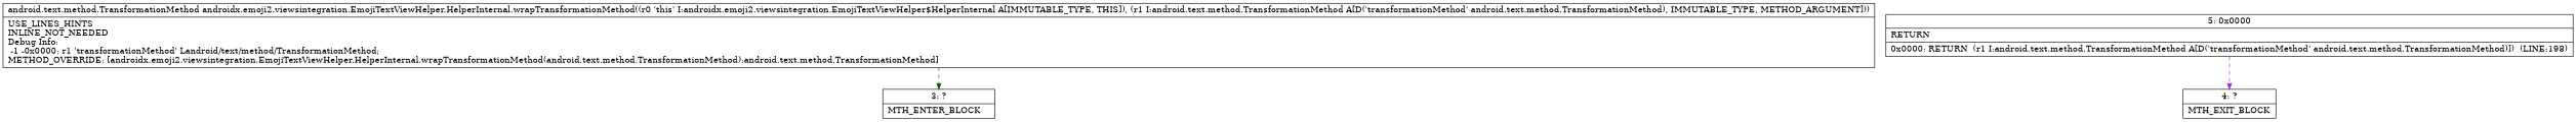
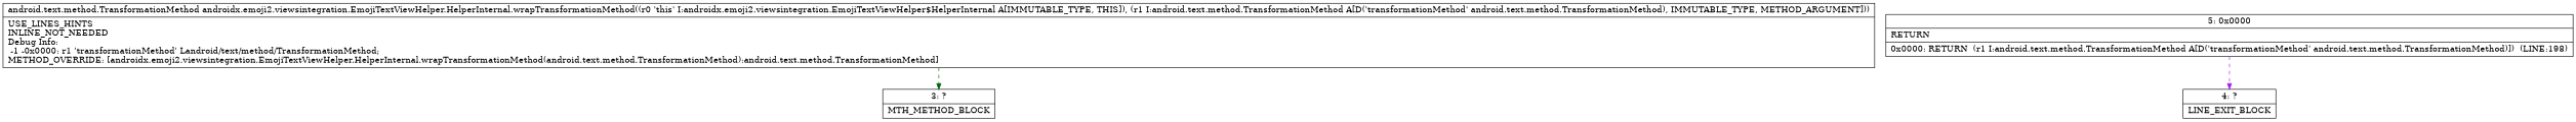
  digraph {
    node [shape=record]
    edge [style=dashed]
-   n1 [label="{3\:\ ?|MTH_ENTER_BLOCK\l}"]
+   n1 [label="{3\:\ ?|MTH_METHOD_BLOCK\l}"]
    n2 [label="{5\:\ 0x0000|RETURN\l|0x0000: RETURN  (r1 I:android.text.method.TransformationMethod A[D('transformationMethod' android.text.method.TransformationMethod)])  (LINE:198)\l}"]
-   n3 [label="{4\:\ ?|MTH_EXIT_BLOCK\l}"]
+   n3 [label="{4\:\ ?|LINE_EXIT_BLOCK\l}"]
    n4 [label="{android.text.method.TransformationMethod androidx.emoji2.viewsintegration.EmojiTextViewHelper.HelperInternal.wrapTransformationMethod((r0 'this' I:androidx.emoji2.viewsintegration.EmojiTextViewHelper$HelperInternal A[IMMUTABLE_TYPE, THIS]), (r1 I:android.text.method.TransformationMethod A[D('transformationMethod' android.text.method.TransformationMethod), IMMUTABLE_TYPE, METHOD_ARGUMENT]))  | USE_LINES_HINTS\lINLINE_NOT_NEEDED\lDebug Info:\l  \-1 \-0x0000: r1 'transformationMethod' Landroid\/text\/method\/TransformationMethod;\lMETHOD_OVERRIDE: [androidx.emoji2.viewsintegration.EmojiTextViewHelper.HelperInternal.wrapTransformationMethod(android.text.method.TransformationMethod):android.text.method.TransformationMethod]\l}"]
    n2 -> n3 [color=purple]
    n4 -> n1 [color=darkgreen]
  }
